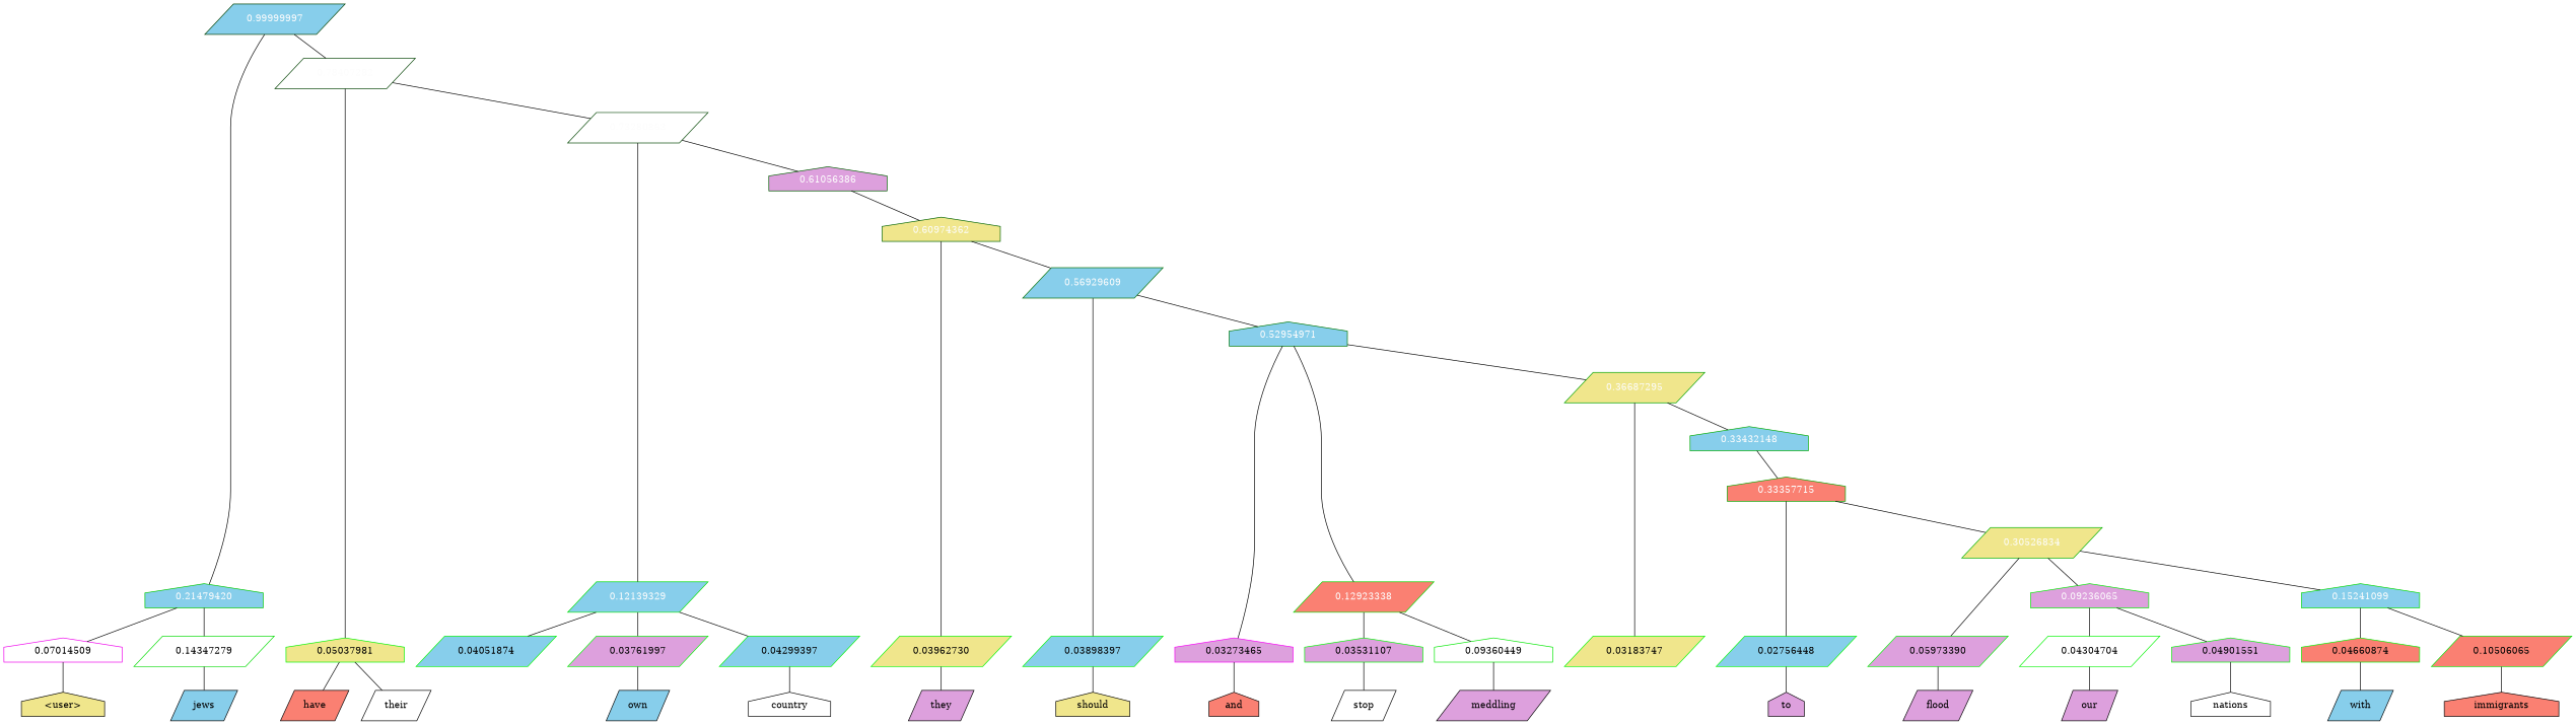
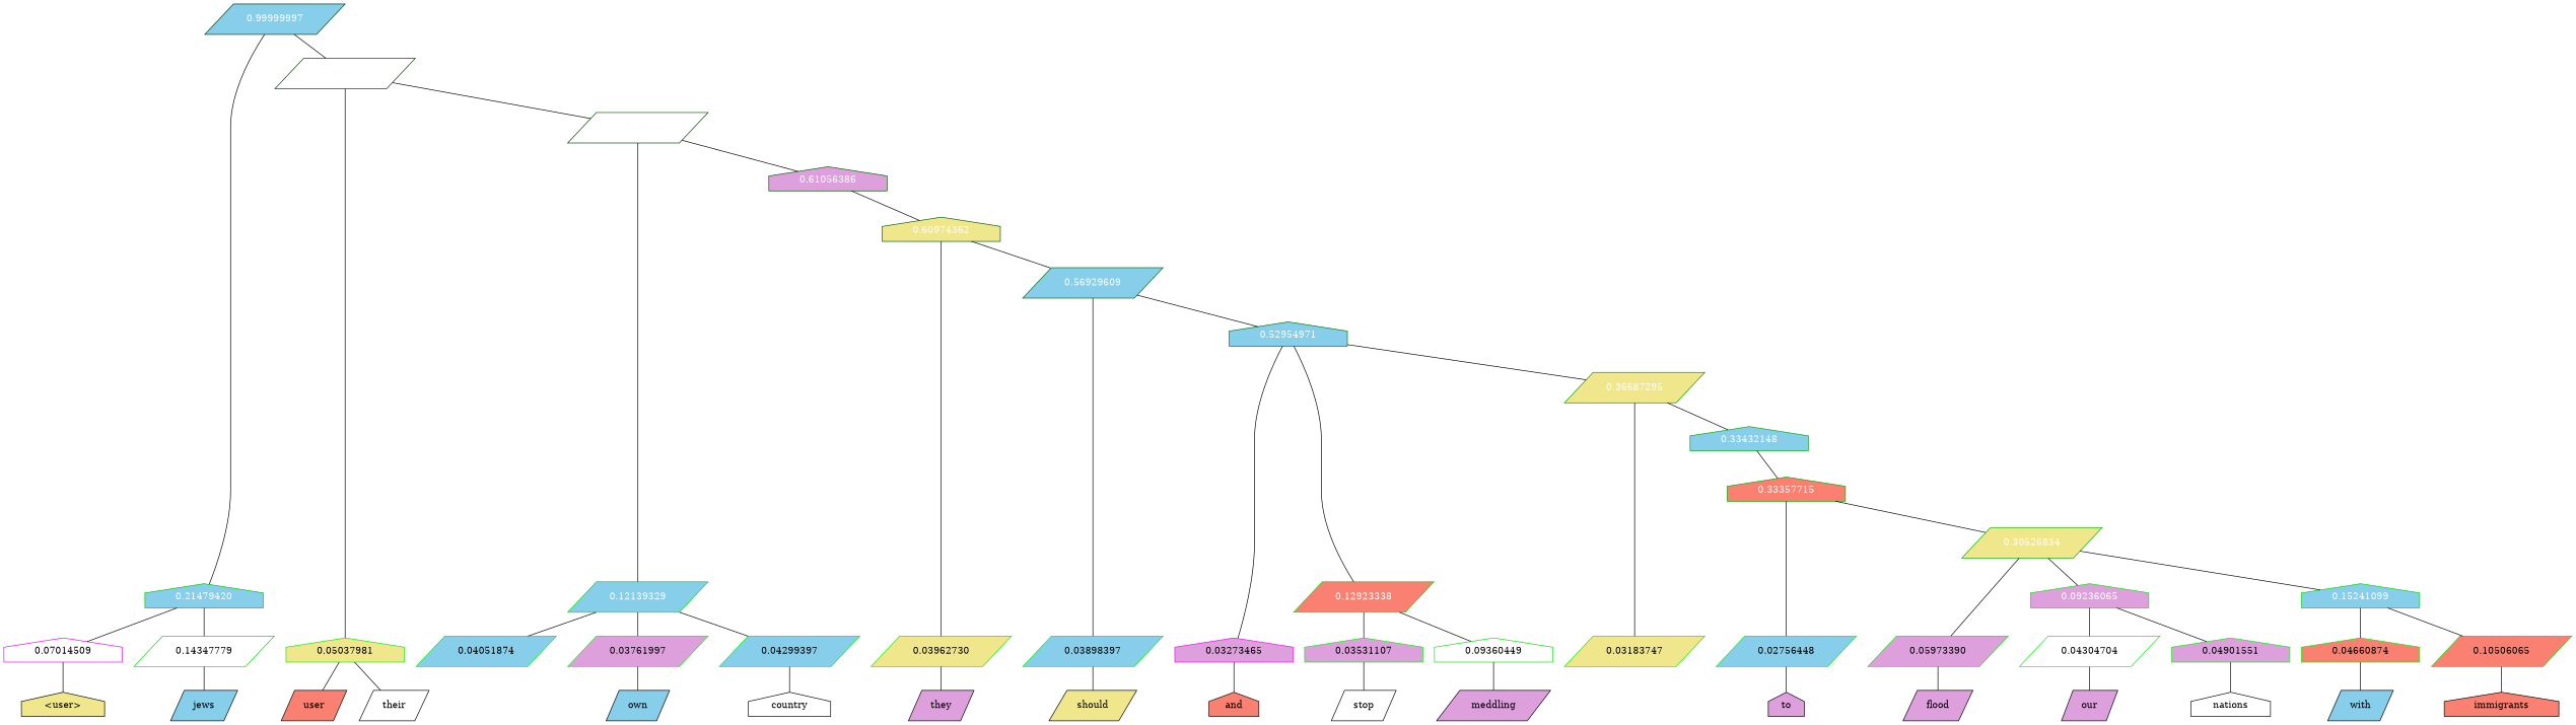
  graph {
    node [color=black fillcolor=skyblue format=png nodesep=0.001 ordering=out overlap_scaling=0.01 ranksep=0.001 shape=parallelogram style=filled fontcolor=black]
    n1 [fillcolor=khaki height=0.15 label="\<user\>" shape=house style="filled,solid" width=0.15 fontcolor=""]
    n2 [height=0.15 label=jews style="filled,solid" width=0.15 fontcolor=""]
-   n3 [fillcolor=salmon height=0.15 label=have style="filled,solid" width=0.15 fontcolor=""]
+   n3 [fillcolor=salmon height=0.15 label=user style="filled,solid" width=0.15 fontcolor=""]
    n4 [fillcolor=white height=0.15 label=their style="filled,solid" width=0.15 fontcolor=""]
    n5 [height=0.15 label=own style="filled,solid" width=0.15 fontcolor=""]
    n6 [fillcolor=white height=0.15 label=country shape=house style="filled,solid" width=0.15 fontcolor=""]
    n7 [fillcolor=plum height=0.15 label=they style="filled,solid" width=0.15 fontcolor=""]
-   n8 [fillcolor=khaki height=0.15 label=should shape=house style="filled,solid" width=0.15 fontcolor=""]
+   n8 [fillcolor=khaki height=0.15 label=should style="filled,solid" width=0.15 fontcolor=""]
    n9 [fillcolor=white height=0.15 label=stop style="filled,solid" width=0.15 fontcolor=""]
    n10 [fillcolor=plum height=0.15 label=meddling style="filled,solid" width=0.15 fontcolor=""]
    n11 [fillcolor=salmon height=0.15 label=and shape=house style="filled,solid" width=0.15 fontcolor=""]
    n12 [fillcolor=plum height=0.15 label=to shape=house style="filled,solid" width=0.15 fontcolor=""]
    n13 [fillcolor=plum height=0.15 label=flood style="filled,solid" width=0.15 fontcolor=""]
    n14 [fillcolor=plum height=0.15 label=our style="filled,solid" width=0.15 fontcolor=""]
    n15 [fillcolor=white height=0.15 label=nations shape=house style="filled,solid" width=0.15 fontcolor=""]
    n16 [height=0.15 label=with style="filled,solid" width=0.15 fontcolor=""]
    n17 [fillcolor=salmon height=0.15 label=immigrants shape=house style="filled,solid" width=0.15 fontcolor=""]
    n18 [color="0.835 1.000 0.930" fillcolor=white height=0.15 label=0.07014509 shape=house width=0.15]
-   n19 [color="0.334 1.000 0.857" fillcolor=white height=0.15 label=0.14347279 width=0.15]
+   n19 [color="0.334 1.000 0.857" fillcolor=white height=0.15 label=0.14347779 width=0.15]
    n20 [color="0.334 1.000 0.950" fillcolor=khaki height=0.15 label=0.05037981 shape=house width=0.15]
    n21 [color="0.334 1.000 0.959" height=0.15 label=0.04051874 width=0.15]
    n22 [color="0.334 1.000 0.962" fillcolor=plum height=0.15 label=0.03761997 width=0.15]
    n23 [color="0.334 1.000 0.957" height=0.15 label=0.04299397 width=0.15]
    n24 [color="0.334 1.000 0.960" fillcolor=khaki height=0.15 label=0.03962730 width=0.15]
    n25 [color="0.334 1.000 0.961" height=0.15 label=0.03898397 width=0.15]
    n26 [color="0.334 1.000 0.965" fillcolor=plum height=0.15 label=0.03531107 shape=house width=0.15]
    n27 [color="0.334 1.000 0.906" fillcolor=white height=0.15 label=0.09360449 shape=house width=0.15]
    n28 [color="0.835 1.000 0.967" fillcolor=plum height=0.15 label=0.03273465 shape=house width=0.15]
    n29 [color="0.334 1.000 0.968" fillcolor=khaki height=0.15 label=0.03183747 width=0.15]
    n30 [color="0.334 1.000 0.972" height=0.15 label=0.02756448 width=0.15]
    n31 [color="0.334 1.000 0.940" fillcolor=plum height=0.15 label=0.05973390 width=0.15]
    n32 [color="0.334 1.000 0.957" fillcolor=white height=0.15 label=0.04304704 width=0.15]
    n33 [color="0.334 1.000 0.951" fillcolor=plum height=0.15 label=0.04901551 shape=house width=0.15]
    n34 [color="0.334 1.000 0.953" fillcolor=salmon height=0.15 label=0.04660874 shape=house width=0.15]
    n35 [color="0.334 1.000 0.895" fillcolor=salmon height=0.15 label=0.10506065 width=0.15]
    n36 [color="0.334 1.000 0.250" fontcolor=grey99 height=0.15 label=0.99999997 width=0.15]
    n37 [color="0.334 1.000 0.785" fontcolor=grey99 height=0.15 label=0.21479420 shape=house width=0.15]
    n38 [color="0.334 1.000 0.250" fillcolor=white fontcolor=grey99 height=0.15 label=0.78407282 width=0.15]
    n39 [color="0.334 1.000 0.267" fillcolor=white fontcolor=grey99 height=0.15 label=0.73280863 width=0.15]
    n40 [color="0.334 1.000 0.879" fontcolor=grey99 height=0.15 label=0.12139329 width=0.15]
    n41 [color="0.334 1.000 0.389" fillcolor=plum fontcolor=grey99 height=0.15 label=0.61056386 shape=house width=0.15]
    n42 [color="0.334 1.000 0.390" fillcolor=khaki fontcolor=grey99 height=0.15 label=0.60974362 shape=house width=0.15]
    n43 [color="0.334 1.000 0.431" fontcolor=grey99 height=0.15 label=0.56929609 width=0.15]
    n44 [color="0.334 1.000 0.470" fontcolor=grey99 height=0.15 label=0.52954971 shape=house width=0.15]
    n45 [color="0.334 1.000 0.871" fillcolor=salmon fontcolor=grey99 height=0.15 label=0.12923338 width=0.15]
    n46 [color="0.334 1.000 0.633" fillcolor=khaki fontcolor=grey99 height=0.15 label=0.36687295 width=0.15]
    n47 [color="0.334 1.000 0.666" fontcolor=grey99 height=0.15 label=0.33432148 shape=house width=0.15]
    n48 [color="0.334 1.000 0.666" fillcolor=salmon fontcolor=grey99 height=0.15 label=0.33357715 shape=house width=0.15]
    n49 [color="0.334 1.000 0.695" fillcolor=khaki fontcolor=grey99 height=0.15 label=0.30526834 width=0.15]
    n50 [color="0.334 1.000 0.908" fillcolor=plum fontcolor=grey99 height=0.15 label=0.09236065 shape=house width=0.15]
    n51 [color="0.334 1.000 0.848" fontcolor=grey99 height=0.15 label=0.15241099 shape=house width=0.15]
    subgraph sub_1 {
      rank=same
      n1
      n2
      n3
      n4
      n5
      n6
      n7
      n8
      n9
      n10
      n11
      n12
      n13
      n14
      n15
      n16
      n17
    }
    subgraph sub_2 {
      rank=same
      n18
      n19
      n20
      n21
      n22
      n23
      n24
      n25
      n26
      n27
      n28
      n29
      n30
      n31
      n32
      n33
      n34
      n35
    }
    n18 -- n1
    n19 -- n2
    n20 -- n3
    n20 -- n4
    n22 -- n5
    n23 -- n6
    n24 -- n7
    n25 -- n8
    n26 -- n9
    n27 -- n10
    n28 -- n11
    n30 -- n12
    n31 -- n13
    n32 -- n14
    n33 -- n15
    n34 -- n16
    n35 -- n17
    n36 -- n37
    n36 -- n38
    n37 -- n18
    n37 -- n19
    n38 -- n20
    n38 -- n39
    n39 -- n40
    n39 -- n41
    n40 -- n21
    n40 -- n22
    n40 -- n23
    n41 -- n42
    n42 -- n24
    n42 -- n43
    n43 -- n25
    n43 -- n44
    n44 -- n28
    n44 -- n45
    n44 -- n46
    n45 -- n26
    n45 -- n27
    n46 -- n29
    n46 -- n47
    n47 -- n48
    n48 -- n30
    n48 -- n49
    n49 -- n31
    n49 -- n50
    n49 -- n51
    n50 -- n32
    n50 -- n33
    n51 -- n34
    n51 -- n35
  }
